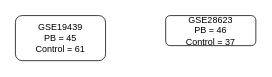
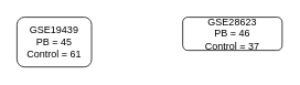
  <mxCell id="0" />
  <mxCell id="1" parent="0" />
- <mxCell id="2" value="GSE19439&lt;div&gt;&lt;font face=&quot;Helvetica&quot;&gt;PB = 45&lt;br&gt;&lt;/font&gt;&lt;div&gt;&lt;div&gt;Control = 61&lt;/div&gt;&lt;/div&gt;&lt;/div&gt;" style="rounded=1;whiteSpace=wrap;html=1;" vertex="1" parent="1"><mxGeometry x="20" y="20" width="120" height="60" as="geometry" /></mxCell>
+ <mxCell id="2" value="GSE19439&lt;div&gt;&lt;font face=&quot;Helvetica&quot;&gt;PB = 45&lt;br&gt;&lt;/font&gt;&lt;div&gt;&lt;div&gt;Control = 61&lt;/div&gt;&lt;/div&gt;&lt;/div&gt;" style="rounded=1;whiteSpace=wrap;html=1;" vertex="1" parent="1"><mxGeometry x="20" y="20" width="90" height="60" as="geometry" /></mxCell>
  <mxCell id="3" value="GSE28623&lt;div&gt;&lt;font face=&quot;Helvetica&quot;&gt;PB = 46&lt;br&gt;&lt;/font&gt;&lt;div&gt;&lt;div&gt;Control = 37&lt;/div&gt;&lt;/div&gt;&lt;/div&gt;" style="rounded=1;whiteSpace=wrap;html=1;" vertex="1" parent="1"><mxGeometry x="220" y="20" width="120" height="40" as="geometry" /></mxCell>
